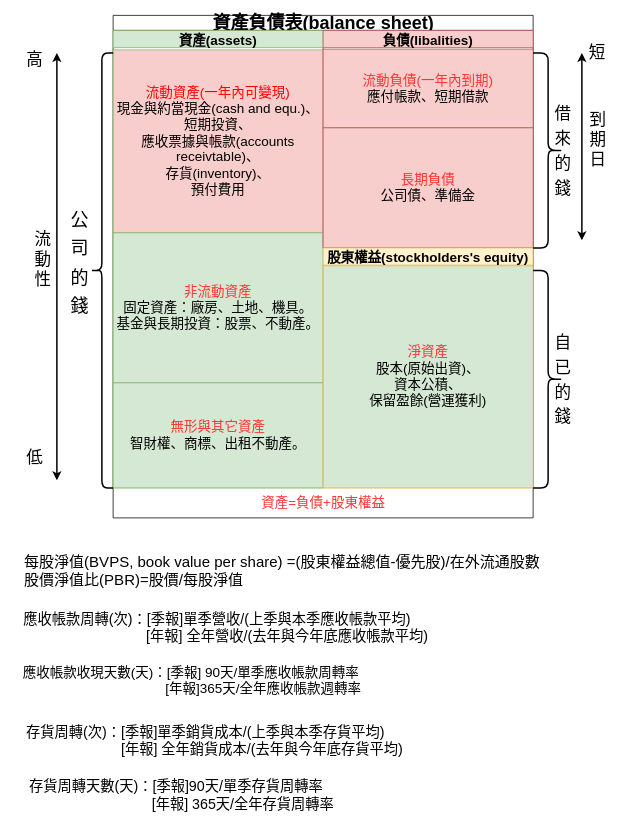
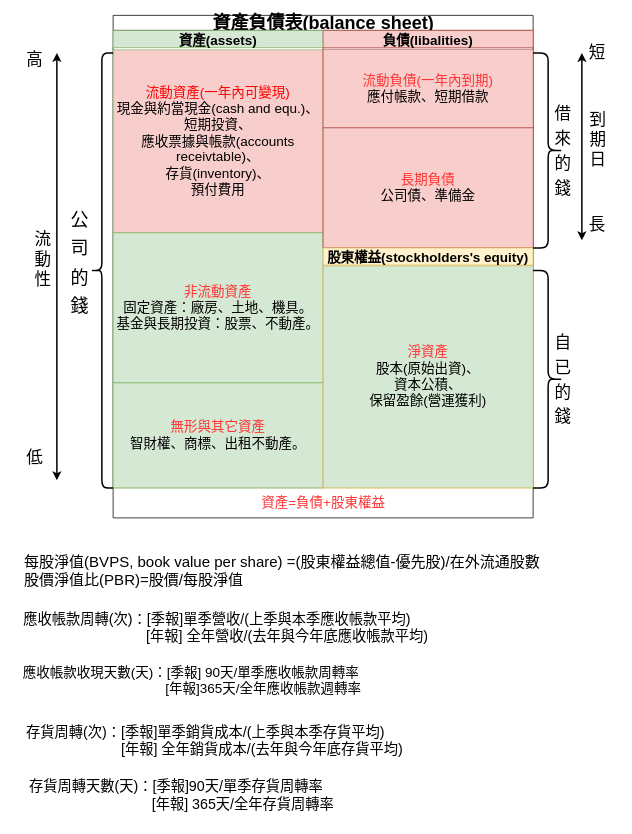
  <mxCell id="0" />
  <mxCell id="1" parent="0" />
  <mxCell id="2" value="&lt;font style=&quot;font-size: 24px;&quot;&gt;資產負債表(balance sheet)&lt;/font&gt;" style="swimlane;html=1;startSize=20;horizontal=1;containerType=tree;glass=0;" parent="1" vertex="1"><mxGeometry x="150" y="20" width="560" height="670" as="geometry" /></mxCell>
  <mxCell id="3" value="資產(assets)" style="swimlane;fontSize=18;fillColor=#d5e8d4;strokeColor=#82b366;" parent="2" vertex="1"><mxGeometry y="20" width="280" height="610" as="geometry" /></mxCell>
  <mxCell id="4" value="&lt;font color=&quot;#ff0000&quot;&gt;流動資產(一年內可變現)&lt;/font&gt;&lt;br&gt;現金與約當現金(cash and equ.)、&lt;br&gt;短期投資、&lt;br&gt;應收票據與帳款(accounts receivtable)、&lt;br&gt;存貨(inventory)、&lt;br&gt;預付費用" style="rounded=0;whiteSpace=wrap;html=1;fontSize=18;fillColor=#f8cecc;strokeColor=#82b366;" parent="3" vertex="1"><mxGeometry y="26" width="280" height="244" as="geometry" /></mxCell>
  <mxCell id="5" value="&lt;font color=&quot;#ff3333&quot;&gt;非流動資產&lt;br&gt;&lt;/font&gt;固定資產：廠房、土地、機具。&lt;br&gt;基金與長期投資：股票、不動產。" style="rounded=0;whiteSpace=wrap;html=1;fontSize=18;fillColor=#d5e8d4;strokeColor=#82b366;" parent="3" vertex="1"><mxGeometry y="270" width="280" height="200" as="geometry" /></mxCell>
  <mxCell id="6" value="&lt;font color=&quot;#ff3333&quot;&gt;無形與其它資產&lt;/font&gt;&lt;br&gt;智財權、商標、出租不動產。" style="rounded=0;whiteSpace=wrap;html=1;fontSize=18;fillColor=#d5e8d4;strokeColor=#82b366;" parent="3" vertex="1"><mxGeometry y="470" width="280" height="140" as="geometry" /></mxCell>
  <mxCell id="7" value="負債(libalities)" style="swimlane;fontSize=18;fillColor=#f8cecc;strokeColor=#b85450;" parent="2" vertex="1"><mxGeometry x="280" y="20" width="280" height="290" as="geometry" /></mxCell>
  <mxCell id="8" value="&lt;font color=&quot;#ff3333&quot;&gt;流動負債(一年內到期)&lt;/font&gt;&lt;br&gt;應付帳款、短期借款" style="rounded=0;whiteSpace=wrap;html=1;fontSize=18;fillColor=#f8cecc;strokeColor=#b85450;" parent="7" vertex="1"><mxGeometry y="25" width="280" height="105" as="geometry" /></mxCell>
  <mxCell id="9" value="&lt;font color=&quot;#ff3333&quot;&gt;長期負債&lt;/font&gt;&lt;br&gt;公司債、準備金" style="rounded=0;whiteSpace=wrap;html=1;fontSize=18;fillColor=#f8cecc;strokeColor=#b85450;" parent="7" vertex="1"><mxGeometry y="130" width="280" height="160" as="geometry" /></mxCell>
  <mxCell id="10" value="股東權益(stockholders's equity)" style="swimlane;fontSize=18;startSize=23;fillColor=#fff2cc;strokeColor=#d6b656;" parent="2" vertex="1"><mxGeometry x="280" y="310" width="280" height="320" as="geometry" /></mxCell>
  <mxCell id="11" value="&lt;font color=&quot;#ff3333&quot;&gt;淨資產&lt;/font&gt;&lt;br&gt;股本(原始出資)、&lt;br&gt;資本公積、&lt;br&gt;保留盈餘(營運獲利)" style="rounded=0;whiteSpace=wrap;html=1;fontSize=18;fillColor=#d5e8d4;strokeColor=#d6b656;" parent="10" vertex="1"><mxGeometry y="24" width="280" height="296" as="geometry" /></mxCell>
  <mxCell id="12" value="&lt;font color=&quot;#ff3333&quot;&gt;資產=負債+股東權益&lt;/font&gt;" style="text;html=1;align=center;verticalAlign=middle;resizable=0;points=[];autosize=1;strokeColor=none;fillColor=none;fontSize=18;" parent="2" vertex="1"><mxGeometry x="185" y="630" width="190" height="40" as="geometry" /></mxCell>
  <mxCell id="13" value="" style="group" parent="1" vertex="1" connectable="0"><mxGeometry x="20" y="60" width="55" height="580" as="geometry" /></mxCell>
  <mxCell id="14" value="" style="endArrow=classic;startArrow=classic;html=1;rounded=0;fontSize=18;fontColor=#FF3333;strokeWidth=2;" parent="13" edge="1"><mxGeometry width="50" height="50" relative="1" as="geometry"><mxPoint x="55" y="580" as="sourcePoint" /><mxPoint x="55" y="10" as="targetPoint" /></mxGeometry></mxCell>
  <mxCell id="15" value="&lt;font style=&quot;font-size: 22px;&quot; color=&quot;#000000&quot;&gt;流&lt;br&gt;動&lt;br&gt;性&lt;/font&gt;" style="edgeLabel;html=1;align=center;verticalAlign=middle;resizable=0;points=[];fontSize=18;fontColor=#FF3333;textDirection=ltr;" parent="14" vertex="1" connectable="0"><mxGeometry x="0.436" y="-3" relative="1" as="geometry"><mxPoint x="-23" y="114" as="offset" /></mxGeometry></mxCell>
  <mxCell id="16" value="高" style="text;html=1;align=center;verticalAlign=middle;resizable=0;points=[];autosize=1;strokeColor=none;fillColor=none;fontSize=22;fontColor=#000000;textDirection=ltr;" parent="13" vertex="1"><mxGeometry width="50" height="40" as="geometry" /></mxCell>
  <mxCell id="17" value="低" style="text;html=1;align=center;verticalAlign=middle;resizable=0;points=[];autosize=1;strokeColor=none;fillColor=none;fontSize=22;fontColor=#000000;textDirection=ltr;" parent="13" vertex="1"><mxGeometry y="530" width="50" height="40" as="geometry" /></mxCell>
  <mxCell id="18" value="" style="group" parent="1" vertex="1" connectable="0"><mxGeometry x="770" y="50" width="50" height="270" as="geometry" /></mxCell>
  <mxCell id="19" value="" style="endArrow=classic;startArrow=classic;html=1;rounded=0;fontSize=22;fontColor=#000000;strokeWidth=2;" parent="18" edge="1"><mxGeometry width="50" height="50" relative="1" as="geometry"><mxPoint x="5" y="270" as="sourcePoint" /><mxPoint x="5" y="20" as="targetPoint" /></mxGeometry></mxCell>
  <mxCell id="20" value="到&lt;br&gt;期&lt;br&gt;日" style="edgeLabel;html=1;align=center;verticalAlign=middle;resizable=0;points=[];fontSize=22;fontColor=#000000;" parent="19" vertex="1" connectable="0"><mxGeometry x="0.322" y="2" relative="1" as="geometry"><mxPoint x="22" y="30" as="offset" /></mxGeometry></mxCell>
  <mxCell id="21" value="短" style="text;html=1;align=center;verticalAlign=middle;resizable=0;points=[];autosize=1;strokeColor=none;fillColor=none;fontSize=22;fontColor=#000000;" parent="18" vertex="1"><mxGeometry width="50" height="40" as="geometry" /></mxCell>
+ <mxCell id="22" value="長" style="text;html=1;align=center;verticalAlign=middle;resizable=0;points=[];autosize=1;strokeColor=none;fillColor=none;fontSize=22;fontColor=#000000;" parent="18" vertex="1"><mxGeometry y="230" width="50" height="40" as="geometry" /></mxCell>
  <mxCell id="23" value="&lt;p style=&quot;line-height: 2.4;&quot;&gt;&lt;br&gt;&lt;/p&gt;" style="shape=curlyBracket;whiteSpace=wrap;html=1;rounded=1;fontSize=22;fontColor=#000000;strokeWidth=2;" parent="1" vertex="1"><mxGeometry x="120" y="70" width="30" height="580" as="geometry" /></mxCell>
  <mxCell id="24" value="&lt;blockquote style=&quot;margin: 0 0 0 40px; border: none; padding: 0px;&quot;&gt;&lt;font style=&quot;line-height: 1.5;&quot; color=&quot;#000000&quot;&gt;借來的錢&lt;/font&gt;&lt;/blockquote&gt;" style="shape=curlyBracket;whiteSpace=wrap;html=1;rounded=1;flipH=1;strokeWidth=2;fontSize=22;fontColor=#FFD966;size=0.5;" parent="1" vertex="1"><mxGeometry x="710" y="70" width="40" height="260" as="geometry" /></mxCell>
  <mxCell id="25" value="&lt;blockquote style=&quot;margin: 0 0 0 40px; border: none; padding: 0px;&quot;&gt;&lt;font style=&quot;line-height: 1.5;&quot; color=&quot;#000000&quot;&gt;自已的錢&lt;/font&gt;&lt;/blockquote&gt;" style="shape=curlyBracket;whiteSpace=wrap;html=1;rounded=1;flipH=1;strokeWidth=2;fontSize=22;fontColor=#FFD966;size=0.5;" parent="1" vertex="1"><mxGeometry x="710" y="360" width="40" height="290" as="geometry" /></mxCell>
  <mxCell id="26" value="&lt;p style=&quot;line-height: 1.6;&quot;&gt;公&lt;br&gt;司&lt;br&gt;的&lt;br&gt;錢&lt;/p&gt;" style="text;html=1;align=center;verticalAlign=middle;resizable=0;points=[];autosize=1;strokeColor=none;fillColor=none;fontSize=24;fontColor=#000000;" parent="1" vertex="1"><mxGeometry x="80" y="240" width="50" height="220" as="geometry" /></mxCell>
  <mxCell id="27" value="&lt;font style=&quot;font-size: 20px;&quot;&gt;每股淨值(BVPS, book value per share) =(股東權益總值-優先股)/在外流通股數&lt;br&gt;&lt;div style=&quot;text-align: left;&quot;&gt;&lt;span style=&quot;background-color: initial;&quot;&gt;股價淨值比(PBR)=股價/每股淨值&lt;/span&gt;&lt;/div&gt;&lt;/font&gt;" style="text;html=1;align=center;verticalAlign=middle;resizable=0;points=[];autosize=1;strokeColor=none;fillColor=none;" parent="1" vertex="1"><mxGeometry x="20" y="730" width="710" height="60" as="geometry" /></mxCell>
  <mxCell id="28" value="&lt;div style=&quot;text-align: left;&quot;&gt;&lt;span style=&quot;font-size: 19px; background-color: initial;&quot;&gt;應收帳款周轉(次)：[季報]單季營收/(上季與本季應收帳款平均)&lt;/span&gt;&lt;/div&gt;&lt;font style=&quot;font-size: 19px;&quot;&gt;&lt;div style=&quot;text-align: left;&quot;&gt;&lt;span style=&quot;background-color: initial;&quot;&gt;&amp;nbsp; &amp;nbsp; &amp;nbsp; &amp;nbsp; &amp;nbsp; &amp;nbsp; &amp;nbsp; &amp;nbsp; &amp;nbsp; &amp;nbsp; &amp;nbsp; &amp;nbsp; &amp;nbsp; &amp;nbsp; &amp;nbsp; &amp;nbsp;[年報] 全年營收/(去年與今年底應收帳款平均)&lt;/span&gt;&lt;/div&gt;&lt;/font&gt;" style="text;html=1;align=center;verticalAlign=middle;resizable=0;points=[];autosize=1;strokeColor=none;fillColor=none;" vertex="1" parent="1"><mxGeometry x="20" y="807" width="560" height="60" as="geometry" /></mxCell>
  <mxCell id="29" value="&lt;div style=&quot;text-align: left;&quot;&gt;&lt;span style=&quot;font-size: 19px; background-color: initial;&quot;&gt;存貨周轉(次)：[季報]單季銷貨成本/(上季與本季存貨平均)&lt;/span&gt;&lt;/div&gt;&lt;font style=&quot;font-size: 19px;&quot;&gt;&lt;div style=&quot;text-align: left;&quot;&gt;&lt;span style=&quot;background-color: initial;&quot;&gt;&amp;nbsp; &amp;nbsp; &amp;nbsp; &amp;nbsp; &amp;nbsp; &amp;nbsp; &amp;nbsp; &amp;nbsp; &amp;nbsp; &amp;nbsp; &amp;nbsp; &amp;nbsp; [年報] 全年銷貨成本/(去年與今年底存貨平均)&lt;/span&gt;&lt;/div&gt;&lt;/font&gt;" style="text;html=1;align=center;verticalAlign=middle;resizable=0;points=[];autosize=1;strokeColor=none;fillColor=none;" vertex="1" parent="1"><mxGeometry x="20" y="957" width="530" height="60" as="geometry" /></mxCell>
  <mxCell id="30" value="&lt;div style=&quot;text-align: left;&quot;&gt;&lt;span style=&quot;font-size: 18px; background-color: initial;&quot;&gt;應收帳款收現天數(天)：[季報] 90天/單季應收帳款周轉率&lt;/span&gt;&lt;/div&gt;&lt;font style=&quot;font-size: 18px;&quot;&gt;&lt;div style=&quot;text-align: left;&quot;&gt;&lt;span style=&quot;background-color: initial;&quot;&gt;&amp;nbsp; &amp;nbsp; &amp;nbsp; &amp;nbsp; &amp;nbsp; &amp;nbsp; &amp;nbsp; &amp;nbsp; &amp;nbsp; &amp;nbsp; &amp;nbsp; &amp;nbsp; &amp;nbsp; &amp;nbsp; &amp;nbsp; &amp;nbsp; &amp;nbsp; &amp;nbsp; &amp;nbsp; [年報]365天/全年應收帳款週轉率&lt;/span&gt;&lt;/div&gt;&lt;/font&gt;" style="text;html=1;align=center;verticalAlign=middle;resizable=0;points=[];autosize=1;strokeColor=none;fillColor=none;" vertex="1" parent="1"><mxGeometry x="20" y="877" width="470" height="60" as="geometry" /></mxCell>
  <mxCell id="31" value="&lt;div style=&quot;text-align: left;&quot;&gt;&lt;span style=&quot;font-size: 19px; background-color: initial;&quot;&gt;存貨周轉天數(天)：[季報]90天/單季存貨周轉率&lt;/span&gt;&lt;/div&gt;&lt;font style=&quot;font-size: 19px;&quot;&gt;&lt;div style=&quot;text-align: left;&quot;&gt;&lt;span style=&quot;background-color: initial;&quot;&gt;&amp;nbsp; &amp;nbsp; &amp;nbsp; &amp;nbsp; &amp;nbsp; &amp;nbsp; &amp;nbsp; &amp;nbsp; &amp;nbsp; &amp;nbsp; &amp;nbsp; &amp;nbsp; &amp;nbsp; &amp;nbsp; &amp;nbsp; &amp;nbsp;[年報] 365天/全年存貨周轉率&lt;/span&gt;&lt;/div&gt;&lt;/font&gt;" style="text;html=1;align=center;verticalAlign=middle;resizable=0;points=[];autosize=1;strokeColor=none;fillColor=none;" vertex="1" parent="1"><mxGeometry x="26" y="1030" width="430" height="60" as="geometry" /></mxCell>
